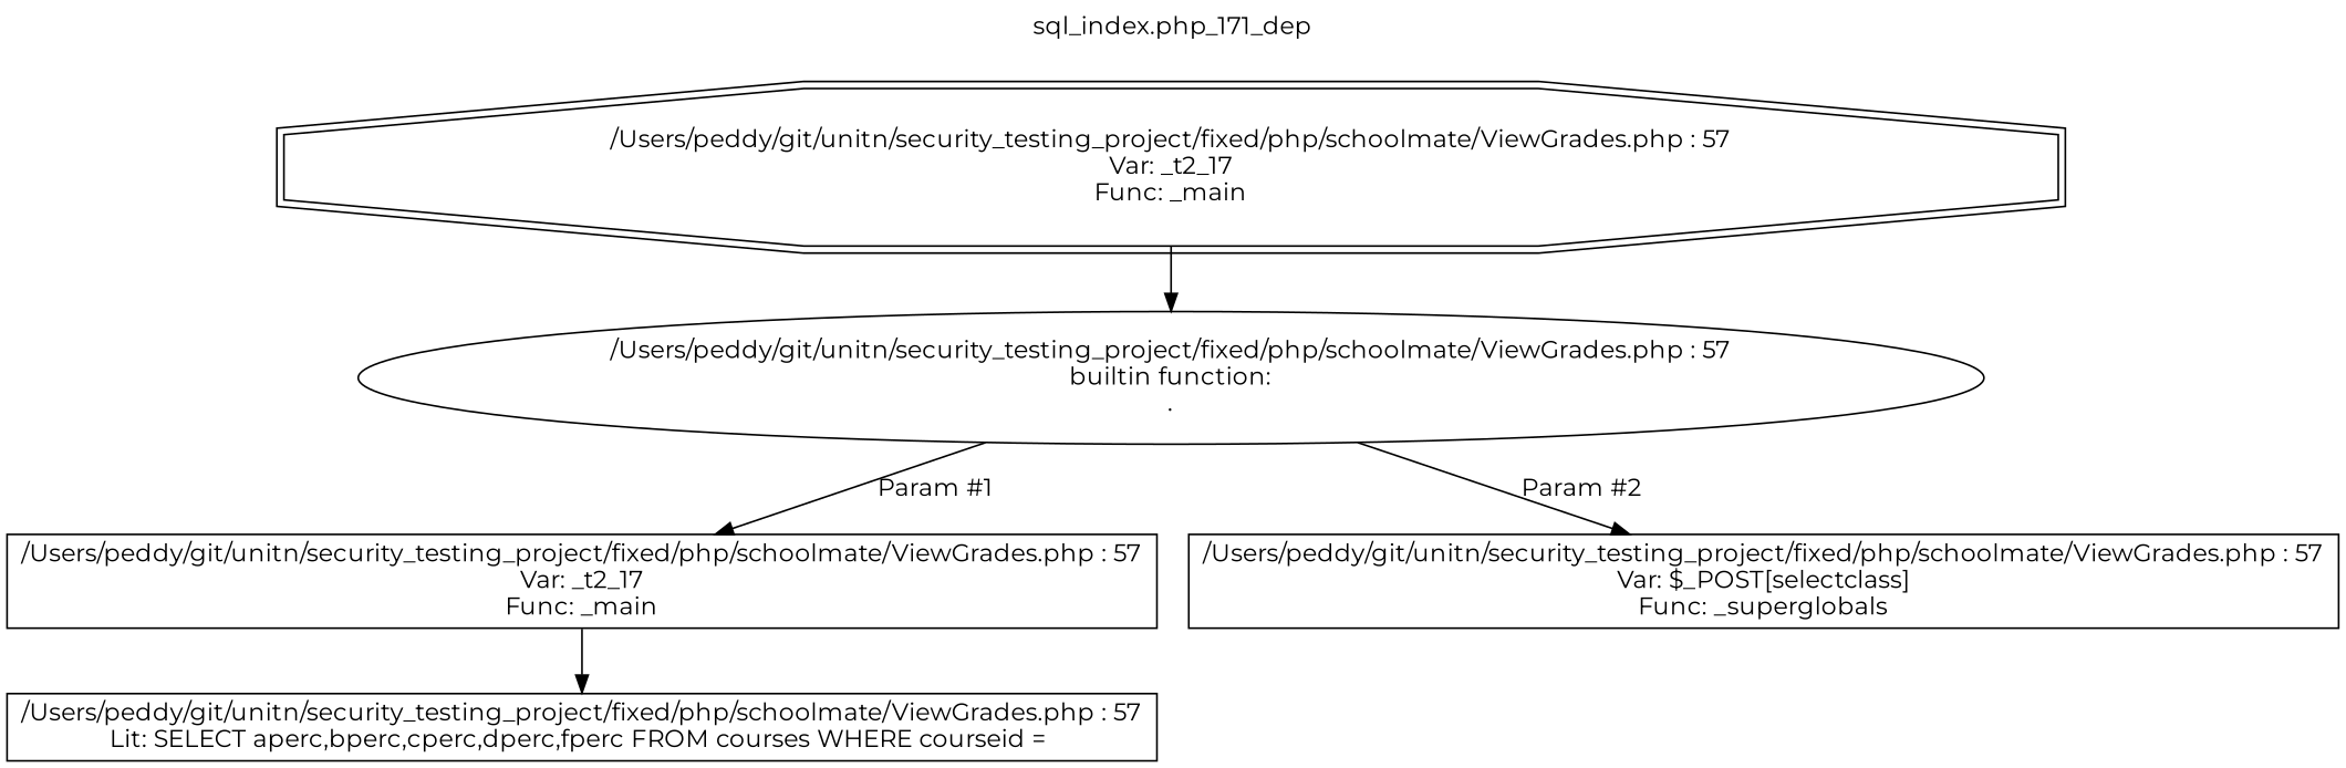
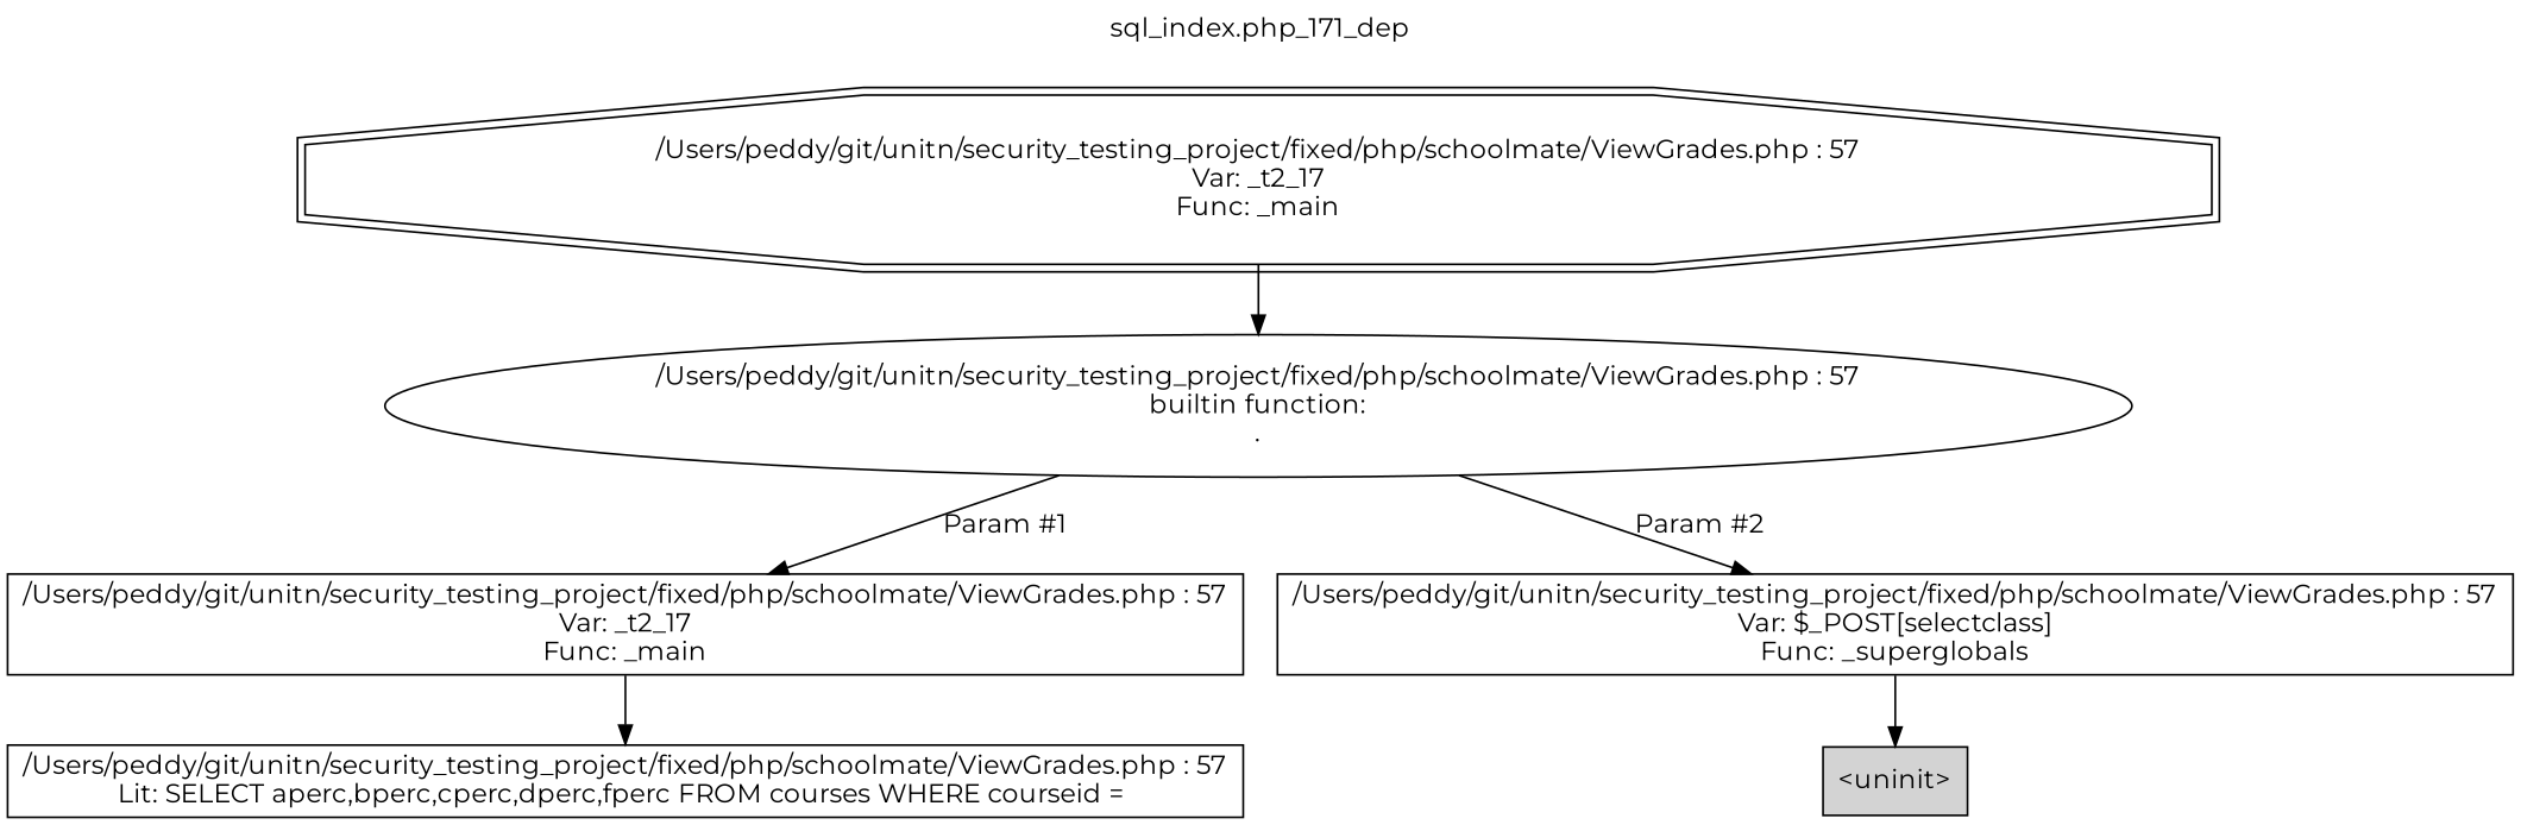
  digraph {
    label="sql_index.php_171_dep"
    labelloc=t
    fontname=Montserrat
    node [shape=box fontname=Montserrat]
    edge [fontname=Montserrat]
    n1 [label="/Users/peddy/git/unitn/security_testing_project/fixed/php/schoolmate/ViewGrades.php : 57\nVar: _t2_17\nFunc: _main\n" shape=doubleoctagon]
    n2 [label="/Users/peddy/git/unitn/security_testing_project/fixed/php/schoolmate/ViewGrades.php : 57\nbuiltin function:\n.\n" shape=ellipse]
    n3 [label="/Users/peddy/git/unitn/security_testing_project/fixed/php/schoolmate/ViewGrades.php : 57\nVar: _t2_17\nFunc: _main\n"]
    n4 [label="/Users/peddy/git/unitn/security_testing_project/fixed/php/schoolmate/ViewGrades.php : 57\nVar: $_POST[selectclass]\nFunc: _superglobals\n"]
    n5 [label="/Users/peddy/git/unitn/security_testing_project/fixed/php/schoolmate/ViewGrades.php : 57\nLit: SELECT aperc,bperc,cperc,dperc,fperc FROM courses WHERE courseid = \n"]
+   n6 [label="<uninit>" style=filled]
    n1 -> n2
    n2 -> n3 [label="Param #1"]
    n2 -> n4 [label="Param #2"]
    n3 -> n5
+   n4 -> n6
  }
